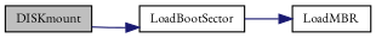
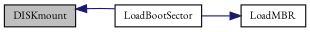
  digraph {
    fontname="EB Garamond"
    rankdir=LR
    node [color=black fillcolor=white fontname="EB Garamond" fontsize=10 shape=record style=filled]
    edge [color=midnightblue fontname="EB Garamond" fontsize=10 labelfontname=Helvetica labelfontsize=10 style=solid]
    n1 [fillcolor=grey75 fontcolor=black height=0.2 label=DISKmount width=0.4]
    n2 [height=0.2 label=LoadBootSector width=0.4]
    n3 [height=0.2 label=LoadMBR width=0.4]
-   n1 -> n2
+   n2 -> n1
    n2 -> n3
  }
